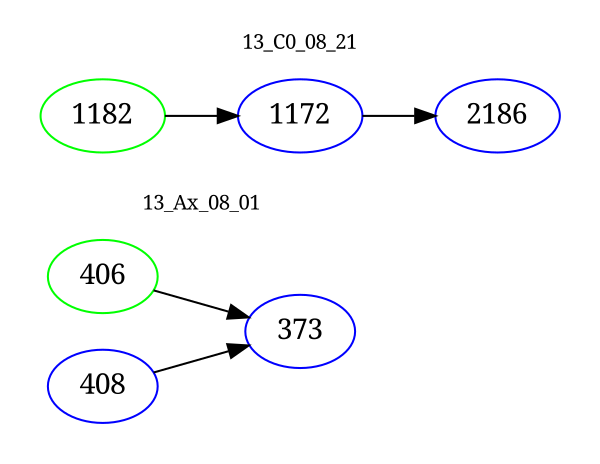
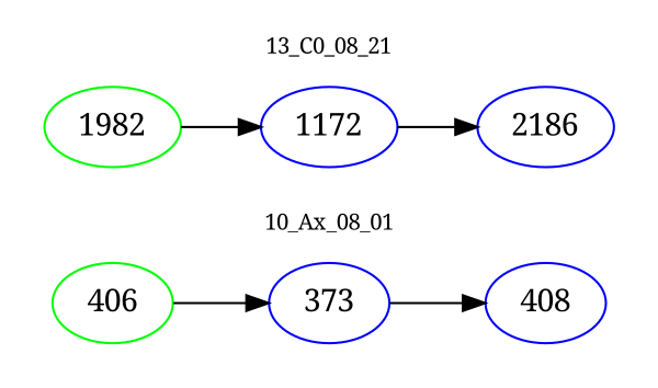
  digraph {
    fontname="Noto Serif"
    rankdir=LR
    node [color=blue fontname="Noto Serif"]
    edge [color=black fontname="Noto Serif"]
    n1 [color=green label=406]
    n2 [label=373]
    n3 [label=408]
-   n4 [color=green label=1182]
+   n4 [color=green label=1982]
    n5 [label=1172]
    n6 [label=2186]
    subgraph cluster_1 {
      color=white
      fontsize=10
-     label="13_Ax_08_01"
+     label="10_Ax_08_01"
      n1
      n2
      n3
    }
    subgraph cluster_2 {
      color=white
      fontsize=10
      label="13_C0_08_21"
      n4
      n5
      n6
    }
    n1 -> n2
-   n3 -> n2
+   n2 -> n3
    n4 -> n5
    n5 -> n6
  }
